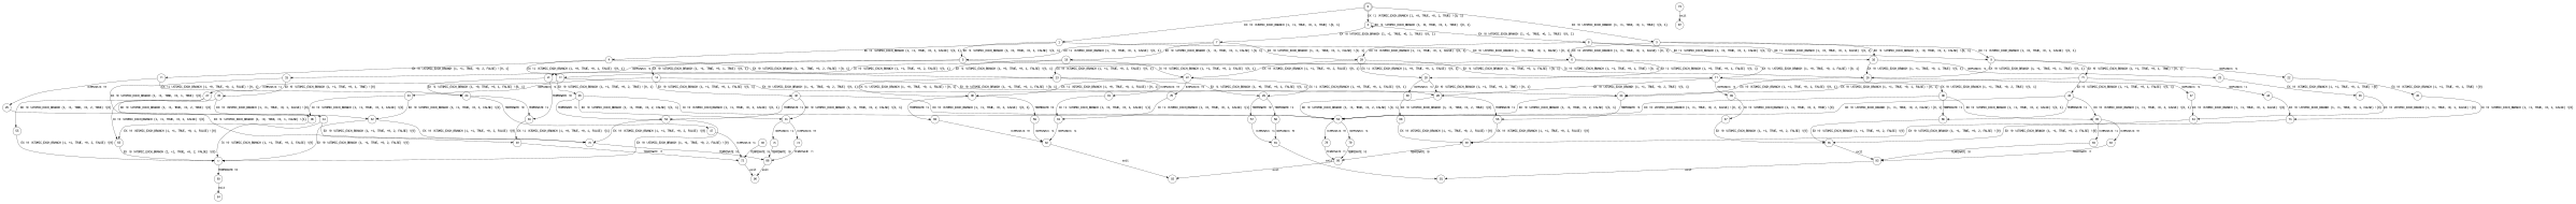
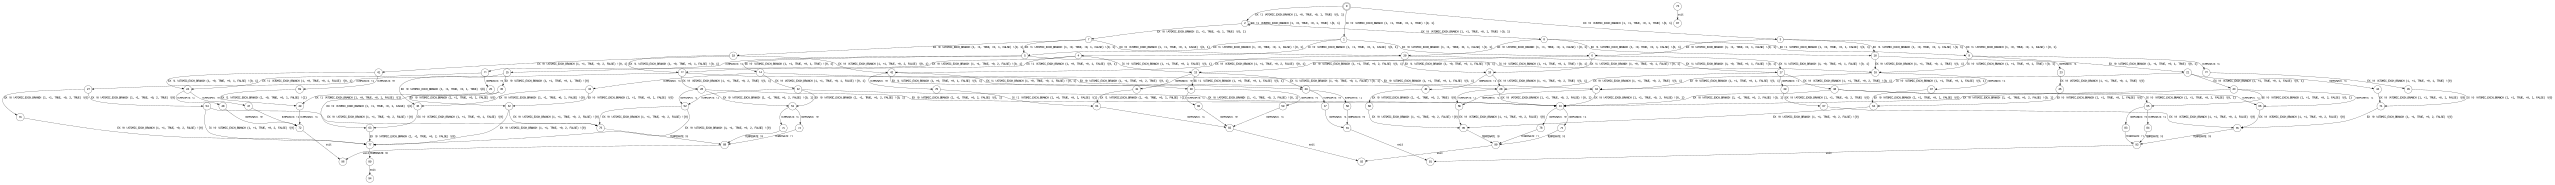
  digraph {
    fontname="Liberation Mono"
    node [fontname="Liberation Mono" shape=circle]
    edge [fontname="Liberation Mono"]
    0 [peripheries=2]
    1
    2
    3
    4
    5
    6
    7
    8
    9
    10
    11
    12
    13
    14
    15
    16
    17
    18
    19
    20
    21
    22
    23
    24
    25
    26
    27
    28
    29
    30
    31
    32
    33
    34
    35
    36
    37
    38
    39
    40
    41
    42
    43
    44
    45
    46
    47
    48
    49
    51
    52
    53
    54
    55
    56
    57
    58
    59
    60
    61
    62
    63
    64
    65
    66
    67
    68
    69
    70
    71
    72
    74
    75
    76
    77
    78
    79
    80
    81
    82
    83
    84
    85
    n85 [label=96]
    73
    87
    88
    89
    90
    91
    92
    93
    94
    0 -> 1 [label="EX !0 !ATOMIC_EXCH_BRANCH (1, +1, TRUE, +0, 1, TRUE) !{0, 1}"]
    0 -> 2 [label="EX !1 !ATOMIC_EXCH_BRANCH (1, +0, TRUE, +0, 1, TRUE) !{0, 1}"]
    0 -> 3 [label="EX !0 !ATOMIC_EXCH_BRANCH (1, +1, TRUE, +0, 1, TRUE) !{0, 1}"]
    1 -> 4 [label="EX !0 !ATOMIC_EXCH_BRANCH (1, +1, TRUE, +0, 1, FALSE) !{0, 1}"]
    1 -> 5 [label="EX !1 !ATOMIC_EXCH_BRANCH (1, +0, TRUE, +0, 1, FALSE) !{0, 1}"]
    1 -> 6 [label="EX !0 !ATOMIC_EXCH_BRANCH (1, +1, TRUE, +0, 1, FALSE) !{0, 1}"]
    2 -> 2 [label="EX !1 !ATOMIC_EXCH_BRANCH (1, +0, TRUE, +0, 1, TRUE) !{0, 1}"]
    2 -> 7 [label="EX !0 !ATOMIC_EXCH_BRANCH (1, +1, TRUE, +0, 1, TRUE) !{0, 1}"]
    2 -> 8 [label="EX !0 !ATOMIC_EXCH_BRANCH (1, +1, TRUE, +0, 1, TRUE) !{0, 1}"]
    3 -> 6 [label="EX !0 !ATOMIC_EXCH_BRANCH (1, +1, TRUE, +0, 1, FALSE) !{0, 1}"]
    3 -> 9 [label="EX !1 !ATOMIC_EXCH_BRANCH (1, +0, TRUE, +0, 1, FALSE) !{0, 1}"]
    3 -> 10 [label="EX !1 !ATOMIC_EXCH_BRANCH (1, +0, TRUE, +0, 1, FALSE) !{0, 1}"]
    4 -> 11 [label="EX !0 !ATOMIC_EXCH_BRANCH (1, +1, TRUE, +0, 2, FALSE) !{0, 1}"]
    4 -> 12 [label="EX !1 !ATOMIC_EXCH_BRANCH (1, +0, TRUE, +0, 1, FALSE) !{0, 1}"]
    4 -> 13 [label="EX !0 !ATOMIC_EXCH_BRANCH (1, +1, TRUE, +0, 2, FALSE) !{0, 1}"]
    5 -> 14 [label="EX !0 !ATOMIC_EXCH_BRANCH (1, +1, TRUE, +0, 1, TRUE) !{0, 1}"]
    5 -> 15 [label="TERMINATE !1"]
    5 -> 16 [label="EX !0 !ATOMIC_EXCH_BRANCH (1, +1, TRUE, +0, 1, TRUE) !{0, 1}"]
    6 -> 13 [label="EX !0 !ATOMIC_EXCH_BRANCH (1, +1, TRUE, +0, 2, FALSE) !{0, 1}"]
    6 -> 17 [label="EX !1 !ATOMIC_EXCH_BRANCH (1, +0, TRUE, +0, 1, FALSE) !{0, 1}"]
    6 -> 18 [label="EX !1 !ATOMIC_EXCH_BRANCH (1, +0, TRUE, +0, 1, FALSE) !{0, 1}"]
    7 -> 5 [label="EX !1 !ATOMIC_EXCH_BRANCH (1, +0, TRUE, +0, 1, FALSE) !{0, 1}"]
    7 -> 19 [label="EX !0 !ATOMIC_EXCH_BRANCH (1, +1, TRUE, +0, 1, FALSE) !{0, 1}"]
    7 -> 20 [label="EX !0 !ATOMIC_EXCH_BRANCH (1, +1, TRUE, +0, 1, FALSE) !{0, 1}"]
    8 -> 9 [label="EX !1 !ATOMIC_EXCH_BRANCH (1, +0, TRUE, +0, 1, FALSE) !{0, 1}"]
    8 -> 10 [label="EX !1 !ATOMIC_EXCH_BRANCH (1, +0, TRUE, +0, 1, FALSE) !{0, 1}"]
    8 -> 20 [label="EX !0 !ATOMIC_EXCH_BRANCH (1, +1, TRUE, +0, 1, FALSE) !{0, 1}"]
    9 -> 16 [label="EX !0 !ATOMIC_EXCH_BRANCH (1, +1, TRUE, +0, 1, TRUE) !{0, 1}"]
    9 -> 21 [label="EX !0 !ATOMIC_EXCH_BRANCH (1, +1, TRUE, +0, 1, TRUE) !{0, 1}"]
    9 -> 22 [label="TERMINATE !1"]
    10 -> 16 [label="EX !0 !ATOMIC_EXCH_BRANCH (1, +1, TRUE, +0, 1, TRUE) !{0, 1}"]
    10 -> 23 [label="TERMINATE !1"]
    11 -> 24 [label="EX !1 !ATOMIC_EXCH_BRANCH (1, +0, TRUE, +0, 1, FALSE) !{0, 1}"]
    11 -> 25 [label="TERMINATE !0"]
    12 -> 26 [label="EX !0 !ATOMIC_EXCH_BRANCH (1, +1, TRUE, +0, 2, TRUE) !{0, 1}"]
    12 -> 27 [label="TERMINATE !1"]
    12 -> 28 [label="EX !0 !ATOMIC_EXCH_BRANCH (1, +1, TRUE, +0, 2, TRUE) !{0, 1}"]
    13 -> 29 [label="EX !1 !ATOMIC_EXCH_BRANCH (1, +0, TRUE, +0, 1, FALSE) !{0, 1}"]
    13 -> 30 [label="EX !1 !ATOMIC_EXCH_BRANCH (1, +0, TRUE, +0, 1, FALSE) !{0, 1}"]
    13 -> 31 [label="TERMINATE !0"]
    14 -> 32 [label="EX !0 !ATOMIC_EXCH_BRANCH (1, +1, TRUE, +0, 1, FALSE) !{0, 1}"]
    14 -> 33 [label="TERMINATE !1"]
    14 -> 34 [label="EX !0 !ATOMIC_EXCH_BRANCH (1, +1, TRUE, +0, 1, FALSE) !{0, 1}"]
    15 -> 35 [label="EX !0 !ATOMIC_EXCH_BRANCH (1, +1, TRUE, +0, 1, TRUE) !{0}"]
    15 -> 36 [label="EX !0 !ATOMIC_EXCH_BRANCH (1, +1, TRUE, +0, 1, TRUE) !{0}"]
    16 -> 34 [label="EX !0 !ATOMIC_EXCH_BRANCH (1, +1, TRUE, +0, 1, FALSE) !{0, 1}"]
    16 -> 37 [label="TERMINATE !1"]
    17 -> 28 [label="EX !0 !ATOMIC_EXCH_BRANCH (1, +1, TRUE, +0, 2, TRUE) !{0, 1}"]
    17 -> 38 [label="EX !0 !ATOMIC_EXCH_BRANCH (1, +1, TRUE, +0, 2, TRUE) !{0, 1}"]
    17 -> 39 [label="TERMINATE !1"]
    18 -> 28 [label="EX !0 !ATOMIC_EXCH_BRANCH (1, +1, TRUE, +0, 2, TRUE) !{0, 1}"]
    18 -> 40 [label="TERMINATE !1"]
    19 -> 12 [label="EX !1 !ATOMIC_EXCH_BRANCH (1, +0, TRUE, +0, 1, FALSE) !{0, 1}"]
    19 -> 41 [label="EX !0 !ATOMIC_EXCH_BRANCH (1, +1, TRUE, +0, 2, FALSE) !{0, 1}"]
    19 -> 42 [label="EX !0 !ATOMIC_EXCH_BRANCH (1, +1, TRUE, +0, 2, FALSE) !{0, 1}"]
    20 -> 17 [label="EX !1 !ATOMIC_EXCH_BRANCH (1, +0, TRUE, +0, 1, FALSE) !{0, 1}"]
    20 -> 18 [label="EX !1 !ATOMIC_EXCH_BRANCH (1, +0, TRUE, +0, 1, FALSE) !{0, 1}"]
    20 -> 42 [label="EX !0 !ATOMIC_EXCH_BRANCH (1, +1, TRUE, +0, 2, FALSE) !{0, 1}"]
    21 -> 34 [label="EX !0 !ATOMIC_EXCH_BRANCH (1, +1, TRUE, +0, 1, FALSE) !{0, 1}"]
    21 -> 43 [label="EX !0 !ATOMIC_EXCH_BRANCH (1, +1, TRUE, +0, 1, FALSE) !{0, 1}"]
    21 -> 44 [label="TERMINATE !1"]
    22 -> 45 [label="EX !0 !ATOMIC_EXCH_BRANCH (1, +1, TRUE, +0, 1, TRUE) !{0}"]
    23 -> 46 [label="EX !0 !ATOMIC_EXCH_BRANCH (1, +1, TRUE, +0, 1, TRUE) !{0}"]
    24 -> 47 [label="TERMINATE !0"]
-   24 -> 69 [label="TERMINATE !1"]
+   24 -> 48 [label="TERMINATE !1"]
    25 -> 49 [label="EX !1 !ATOMIC_EXCH_BRANCH (1, +0, TRUE, +0, 1, FALSE) !{1}"]
    26 -> 51 [label="EX !0 !ATOMIC_EXCH_BRANCH (1, +1, TRUE, +0, 2, FALSE) !{0, 1}"]
    26 -> 52 [label="TERMINATE !1"]
    26 -> 53 [label="EX !0 !ATOMIC_EXCH_BRANCH (1, +1, TRUE, +0, 2, FALSE) !{0, 1}"]
    27 -> 54 [label="EX !0 !ATOMIC_EXCH_BRANCH (1, +1, TRUE, +0, 2, TRUE) !{0}"]
    27 -> 55 [label="EX !0 !ATOMIC_EXCH_BRANCH (1, +1, TRUE, +0, 2, TRUE) !{0}"]
    28 -> 53 [label="EX !0 !ATOMIC_EXCH_BRANCH (1, +1, TRUE, +0, 2, FALSE) !{0, 1}"]
    28 -> 56 [label="TERMINATE !1"]
    29 -> 57 [label="TERMINATE !0"]
    29 -> 58 [label="TERMINATE !1"]
    30 -> 59 [label="TERMINATE !0"]
    30 -> 60 [label="TERMINATE !1"]
    31 -> 61 [label="EX !1 !ATOMIC_EXCH_BRANCH (1, +0, TRUE, +0, 1, FALSE) !{1}"]
    32 -> 51 [label="EX !0 !ATOMIC_EXCH_BRANCH (1, +1, TRUE, +0, 2, FALSE) !{0, 1}"]
    32 -> 52 [label="TERMINATE !1"]
    32 -> 53 [label="EX !0 !ATOMIC_EXCH_BRANCH (1, +1, TRUE, +0, 2, FALSE) !{0, 1}"]
    33 -> 36 [label="EX !0 !ATOMIC_EXCH_BRANCH (1, +1, TRUE, +0, 1, FALSE) !{0}"]
    33 -> 62 [label="EX !0 !ATOMIC_EXCH_BRANCH (1, +1, TRUE, +0, 1, FALSE) !{0}"]
    34 -> 53 [label="EX !0 !ATOMIC_EXCH_BRANCH (1, +1, TRUE, +0, 2, FALSE) !{0, 1}"]
    34 -> 56 [label="TERMINATE !1"]
    35 -> 62 [label="EX !0 !ATOMIC_EXCH_BRANCH (1, +1, TRUE, +0, 1, FALSE) !{0}"]
    35 -> 63 [label="EX !0 !ATOMIC_EXCH_BRANCH (1, +1, TRUE, +0, 1, FALSE) !{0}"]
    36 -> 63 [label="EX !0 !ATOMIC_EXCH_BRANCH (1, +1, TRUE, +0, 1, FALSE) !{0}"]
    37 -> 64 [label="EX !0 !ATOMIC_EXCH_BRANCH (1, +1, TRUE, +0, 1, FALSE) !{0}"]
    38 -> 53 [label="EX !0 !ATOMIC_EXCH_BRANCH (1, +1, TRUE, +0, 2, FALSE) !{0, 1}"]
    38 -> 65 [label="EX !0 !ATOMIC_EXCH_BRANCH (1, +1, TRUE, +0, 2, FALSE) !{0, 1}"]
    38 -> 66 [label="TERMINATE !1"]
    39 -> 67 [label="EX !0 !ATOMIC_EXCH_BRANCH (1, +1, TRUE, +0, 2, TRUE) !{0}"]
    40 -> 68 [label="EX !0 !ATOMIC_EXCH_BRANCH (1, +1, TRUE, +0, 2, TRUE) !{0}"]
    41 -> 24 [label="EX !1 !ATOMIC_EXCH_BRANCH (1, +0, TRUE, +0, 1, FALSE) !{0, 1}"]
    41 -> 69 [label="TERMINATE !0"]
    42 -> 29 [label="EX !1 !ATOMIC_EXCH_BRANCH (1, +0, TRUE, +0, 1, FALSE) !{0, 1}"]
    42 -> 30 [label="EX !1 !ATOMIC_EXCH_BRANCH (1, +0, TRUE, +0, 1, FALSE) !{0, 1}"]
    42 -> 70 [label="TERMINATE !0"]
    43 -> 53 [label="EX !0 !ATOMIC_EXCH_BRANCH (1, +1, TRUE, +0, 2, FALSE) !{0, 1}"]
    43 -> 65 [label="EX !0 !ATOMIC_EXCH_BRANCH (1, +1, TRUE, +0, 2, FALSE) !{0, 1}"]
    43 -> 66 [label="TERMINATE !1"]
    44 -> 71 [label="EX !0 !ATOMIC_EXCH_BRANCH (1, +1, TRUE, +0, 1, FALSE) !{0}"]
    45 -> 71 [label="EX !0 !ATOMIC_EXCH_BRANCH (1, +1, TRUE, +0, 1, FALSE) !{0}"]
    46 -> 64 [label="EX !0 !ATOMIC_EXCH_BRANCH (1, +1, TRUE, +0, 1, FALSE) !{0}"]
    47 -> 72 [label="TERMINATE !1"]
    48 -> 72 [label="TERMINATE !0"]
    49 -> 72 [label="TERMINATE !1"]
    51 -> 74 [label="TERMINATE !0"]
    51 -> 75 [label="TERMINATE !1"]
    52 -> 76 [label="EX !0 !ATOMIC_EXCH_BRANCH (1, +1, TRUE, +0, 2, FALSE) !{0}"]
    52 -> 77 [label="EX !0 !ATOMIC_EXCH_BRANCH (1, +1, TRUE, +0, 2, FALSE) !{0}"]
    53 -> 78 [label="TERMINATE !0"]
    53 -> 79 [label="TERMINATE !1"]
    54 -> 76 [label="EX !0 !ATOMIC_EXCH_BRANCH (1, +1, TRUE, +0, 2, FALSE) !{0}"]
    54 -> 77 [label="EX !0 !ATOMIC_EXCH_BRANCH (1, +1, TRUE, +0, 2, FALSE) !{0}"]
    55 -> 77 [label="EX !0 !ATOMIC_EXCH_BRANCH (1, +1, TRUE, +0, 2, FALSE) !{0}"]
    56 -> 80 [label="EX !0 !ATOMIC_EXCH_BRANCH (1, +1, TRUE, +0, 2, FALSE) !{0}"]
    57 -> 81 [label="TERMINATE !1"]
    58 -> 81 [label="TERMINATE !0"]
    59 -> 82 [label="TERMINATE !1"]
    60 -> 82 [label="TERMINATE !0"]
    61 -> 82 [label="TERMINATE !1"]
    62 -> 76 [label="EX !0 !ATOMIC_EXCH_BRANCH (1, +1, TRUE, +0, 2, FALSE) !{0}"]
    62 -> 77 [label="EX !0 !ATOMIC_EXCH_BRANCH (1, +1, TRUE, +0, 2, FALSE) !{0}"]
    63 -> 77 [label="EX !0 !ATOMIC_EXCH_BRANCH (1, +1, TRUE, +0, 2, FALSE) !{0}"]
    64 -> 80 [label="EX !0 !ATOMIC_EXCH_BRANCH (1, +1, TRUE, +0, 2, FALSE) !{0}"]
    65 -> 83 [label="TERMINATE !0"]
    65 -> 84 [label="TERMINATE !1"]
    66 -> 85 [label="EX !0 !ATOMIC_EXCH_BRANCH (1, +1, TRUE, +0, 2, FALSE) !{0}"]
    67 -> 85 [label="EX !0 !ATOMIC_EXCH_BRANCH (1, +1, TRUE, +0, 2, FALSE) !{0}"]
    68 -> 80 [label="EX !0 !ATOMIC_EXCH_BRANCH (1, +1, TRUE, +0, 2, FALSE) !{0}"]
    69 -> 49 [label="EX !1 !ATOMIC_EXCH_BRANCH (1, +0, TRUE, +0, 1, FALSE) !{1}"]
    70 -> 61 [label="EX !1 !ATOMIC_EXCH_BRANCH (1, +0, TRUE, +0, 1, FALSE) !{1}"]
    71 -> 85 [label="EX !0 !ATOMIC_EXCH_BRANCH (1, +1, TRUE, +0, 2, FALSE) !{0}"]
    72 -> n85 [label=exit]
    74 -> 88 [label="TERMINATE !1"]
    75 -> 88 [label="TERMINATE !0"]
    76 -> 88 [label="TERMINATE !0"]
    77 -> 89 [label="TERMINATE !0"]
    78 -> 90 [label="TERMINATE !1"]
    79 -> 90 [label="TERMINATE !0"]
    80 -> 90 [label="TERMINATE !0"]
    81 -> 91 [label=exit]
    82 -> 92 [label=exit]
    83 -> 93 [label="TERMINATE !1"]
    84 -> 93 [label="TERMINATE !0"]
-   85 -> 93 [label=exit]
+   85 -> 93 [label="TERMINATE !0"]
    73 -> 87 [label=exit]
    88 -> n85 [label=exit]
    89 -> 94 [label=exit]
    90 -> 92 [label=exit]
    93 -> 91 [label=exit]
  }
